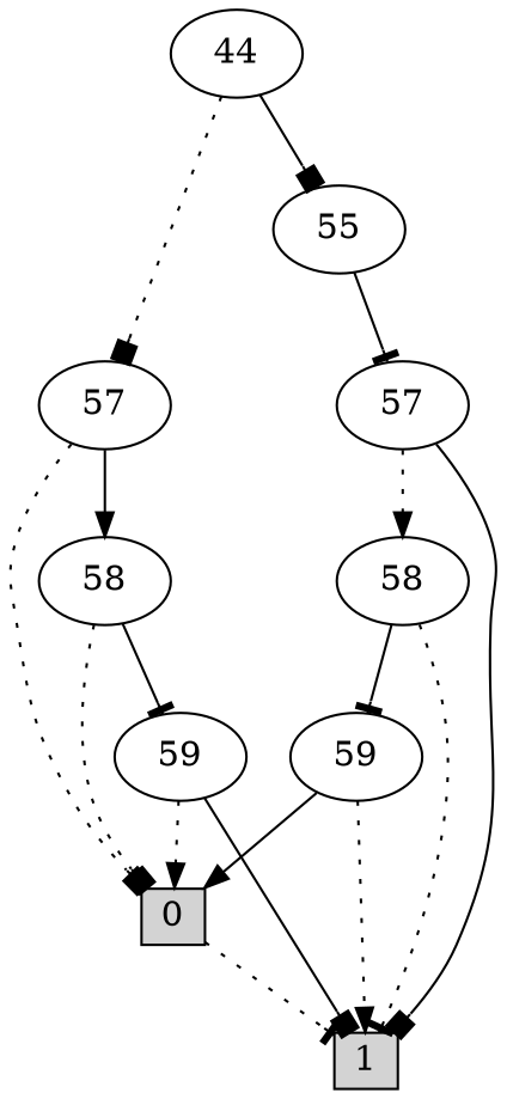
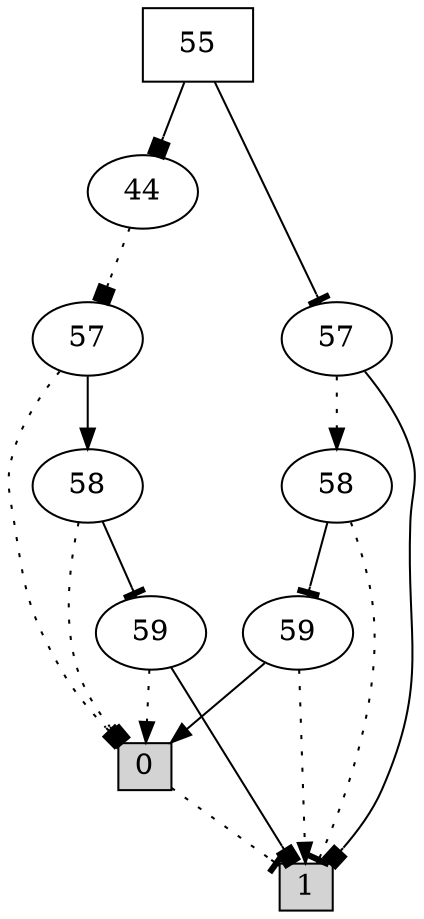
  digraph {
    edge [arrowhead=box style=dotted]
    n1 [height=0.3 label=0 shape=box style=filled width=0.3]
    n2 [height=0.3 label=1 shape=box style=filled width=0.3]
    n3 [label=44]
    n4 [label=57]
-   n5 [label=55]
+   n5 [label=55 shape=box]
    n6 [label=58]
    n7 [label=57]
    n8 [label=59]
    n9 [label=58]
    n10 [label=59]
    n1 -> n2 [arrowhead=tee]
    n3 -> n4
-   n3 -> n5 [style=filled]
+   n5 -> n3 [style=filled]
    n4 -> n1
    n4 -> n6 [arrowhead=normal style=filled]
    n5 -> n7 [arrowhead=tee style=filled]
    n6 -> n1
    n6 -> n8 [arrowhead=tee style=filled]
    n7 -> n2 [style=filled]
    n7 -> n9 [arrowhead=normal]
    n8 -> n1 [arrowhead=normal]
    n8 -> n2 [style=filled]
    n9 -> n2 [arrowhead=tee]
    n9 -> n10 [arrowhead=tee style=filled]
    n10 -> n1 [arrowhead=normal style=filled]
    n10 -> n2 [arrowhead=normal]
  }
